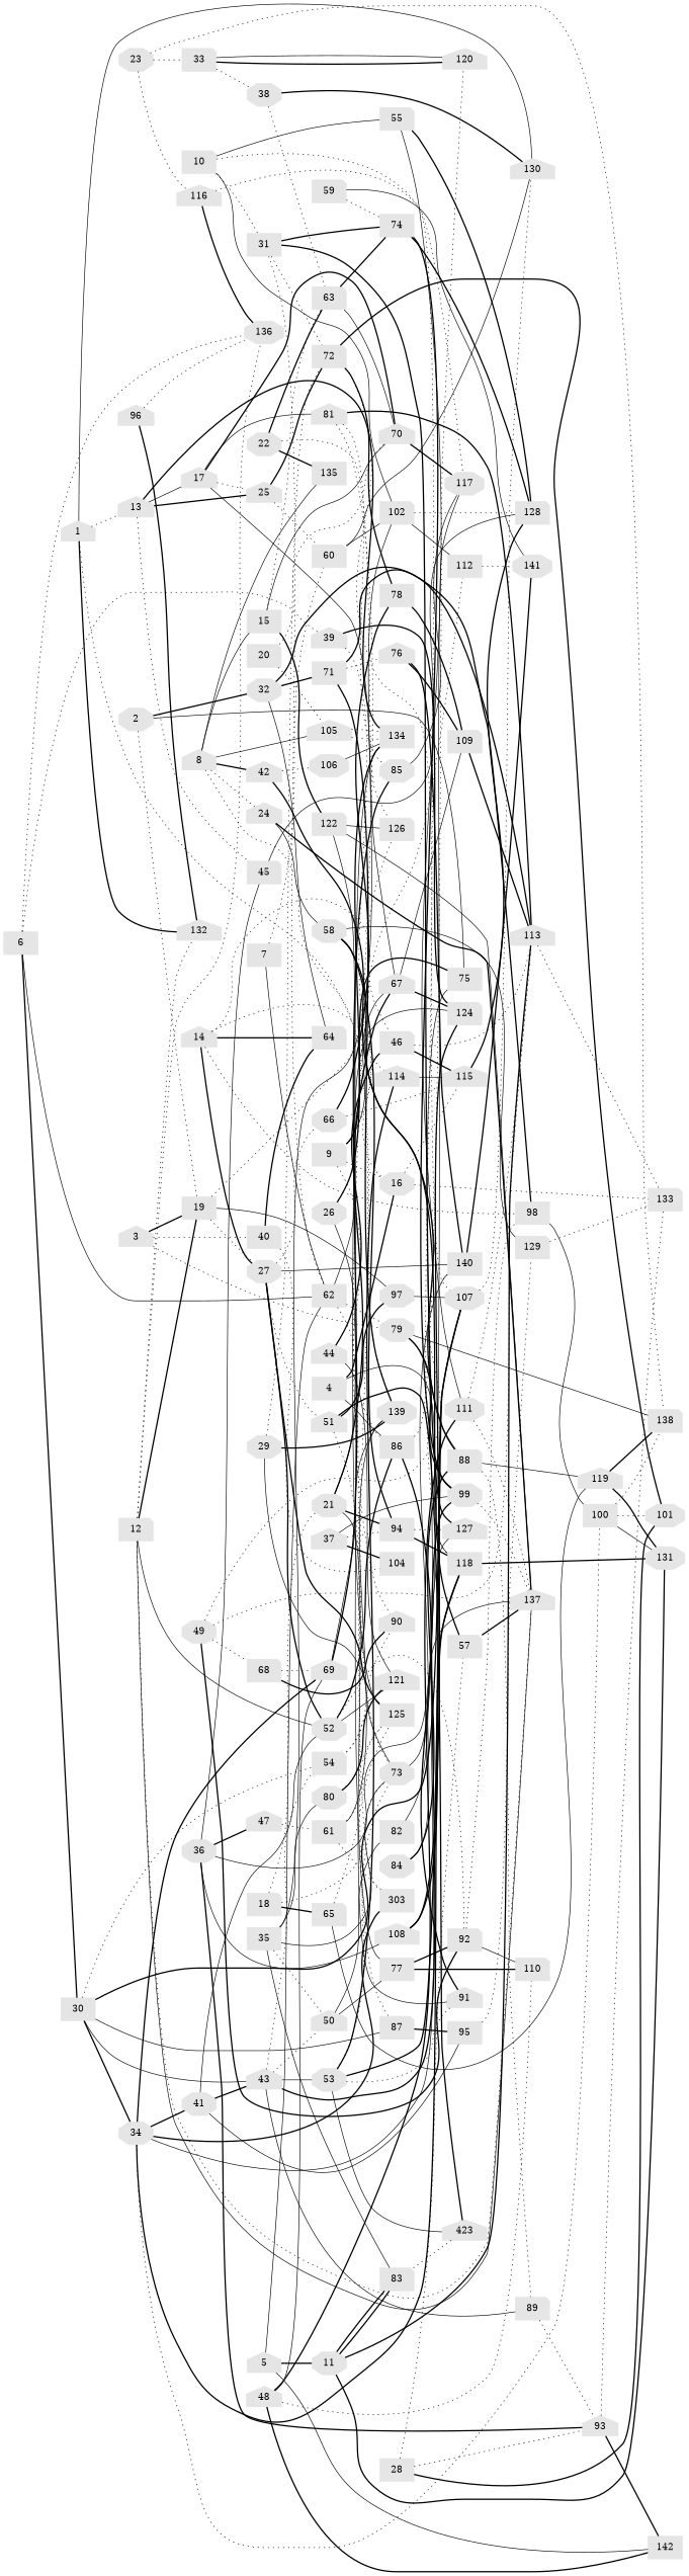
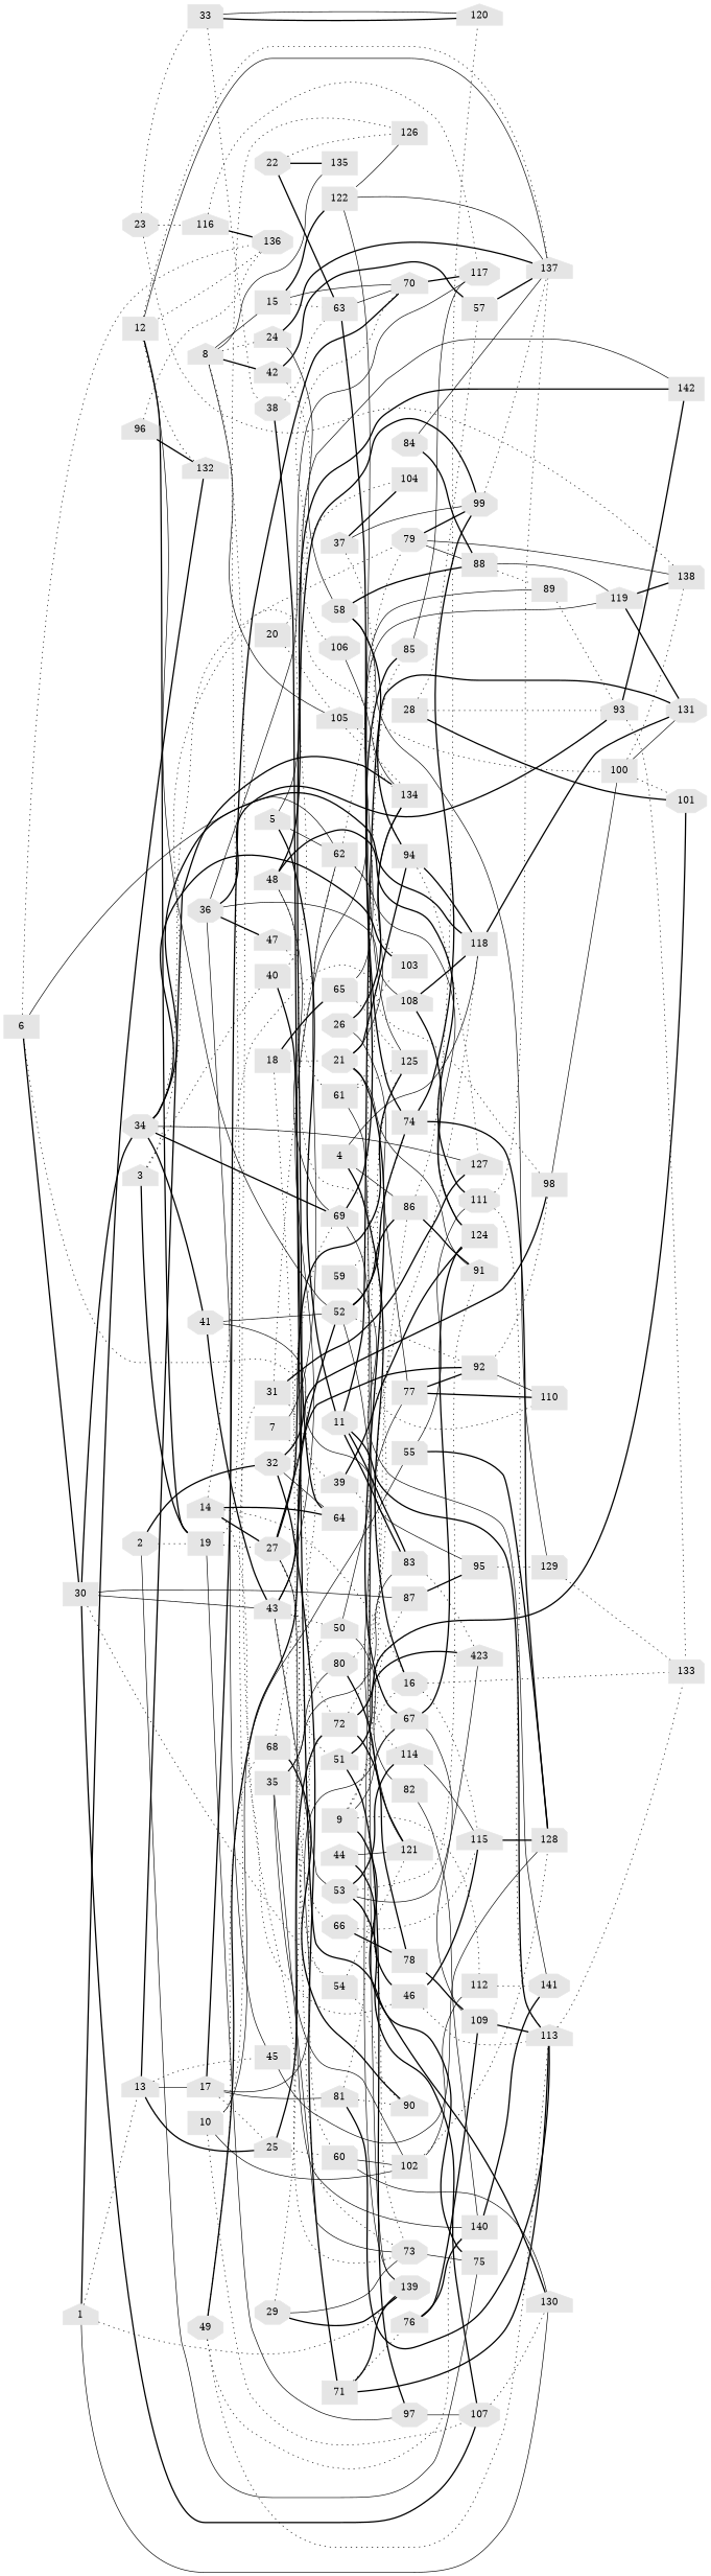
  graph {
    rankdir=LR
    node [color=gray90 shape=house style=filled]
    edge [style=dotted]
    1
    13
    130
    132
    139 [shape=octagon]
    17
    25
    45 [shape=note]
    134 [shape=box]
    2 [shape=octagon]
    19 [shape=box]
    32 [shape=octagon]
    75 [shape=box]
    27 [shape=octagon]
    97 [shape=octagon]
    126 [shape=note]
    64 [shape=note]
    98 [shape=box]
    71 [shape=box]
    3
    40 [shape=note]
    79 [shape=octagon]
    104 [shape=box]
    138 [shape=note]
    99 [shape=octagon]
    88 [shape=note]
    4 [shape=note]
    16 [shape=octagon]
    86 [shape=box]
    118 [shape=box]
    115
    133 [shape=note]
    91
    120
    131 [shape=octagon]
    11 [shape=octagon]
    5
    62 [shape=box]
    142 [shape=box]
    83 [shape=note]
    113
-   103 [shape=box label=303]
+   103 [shape=box]
    124 [shape=note]
    6 [shape=box]
    30 [shape=box]
    39
    136 [shape=octagon]
    107 [shape=octagon]
    34 [shape=octagon]
    43
    54 [shape=note]
    87 [shape=note]
    114
    7 [shape=box]
    60 [shape=note]
    102 [shape=note]
    15 [shape=box]
    8
    24
    42
    73 [shape=octagon]
    105
    135 [shape=box]
    63 [shape=note]
    70
    122 [shape=note]
    137
    58 [shape=octagon]
    57 [shape=note]
    106 [shape=octagon]
    9 [shape=note]
    67
    112 [shape=box]
    109 [shape=note]
    141 [shape=octagon]
    10 [shape=note]
    31 [shape=box]
    55 [shape=note]
    72 [shape=note]
    127
    128 [shape=note]
    111 [shape=octagon]
    n83 [label=423]
    12 [shape=note]
    52 [shape=octagon]
    121
    92 [shape=note]
    74 [shape=box]
    81
    14
    46 [shape=note]
    51
    66 [shape=octagon]
    125 [shape=box]
    140 [shape=box]
    100 [shape=box]
    117 [shape=octagon]
    90
    85 [shape=octagon]
    18 [shape=note]
    21 [shape=octagon]
    65 [shape=note]
    94 [shape=box]
    119
    20 [shape=note]
    22 [shape=octagon]
    23 [shape=octagon]
    33 [shape=note]
    116
    38 [shape=octagon]
    129 [shape=note]
    101 [shape=octagon]
    78 [shape=box]
    26 [shape=octagon]
    77 [shape=box]
    110 [shape=note]
    28 [shape=box]
    93
    29 [shape=octagon]
    41 [shape=octagon]
    69
    50
    53 [shape=octagon]
    89 [shape=note]
    95 [shape=box]
    76
    35 [shape=box]
    80 [shape=octagon]
    82 [shape=note]
    36 [shape=octagon]
    47
    108
    61 [shape=box]
    37
    44
    48
    49 [shape=octagon]
    68 [shape=note]
    59 [shape=note]
    84 [shape=octagon]
    96
    1 -- 13
    1 -- 130 [style=solid]
    1 -- 132 [style=bold]
    1 -- 139
    13 -- 17 [style=solid]
    13 -- 25 [style=bold]
    13 -- 45
    13 -- 134 [style=bold]
    17 -- 25
    17 -- 70 [style=bold]
    17 -- 67 [style=solid]
    17 -- 81 [style=solid]
    25 -- 60
    25 -- 72 [style=bold]
    45 -- 128 [style=solid]
    2 -- 19
    2 -- 32 [style=bold]
    2 -- 75 [style=solid]
    19 -- 27
    19 -- 97 [style=solid]
    19 -- 126
    32 -- 64 [style=solid]
    32 -- 98 [style=bold]
    32 -- 71 [style=bold]
    27 -- 52 [style=bold]
    27 -- 51
    27 -- 66
    27 -- 125 [style=bold]
    27 -- 140 [style=solid]
    97 -- 107 [style=solid]
    98 -- 100 [style=solid]
    71 -- 139 [style=bold]
    71 -- 113 [style=bold]
    71 -- 76
    3 -- 19 [style=bold]
    3 -- 40
    3 -- 79
    40 -- 64 [style=bold]
    40 -- 104
    79 -- 138 [style=solid]
    79 -- 99 [style=bold]
    79 -- 88 [style=solid]
    99 -- 137
    88 -- 119 [style=solid]
    88 -- 89
    4 -- 16 [style=bold]
    4 -- 86 [style=solid]
    4 -- 118 [style=solid]
    16 -- 115
    16 -- 133
    86 -- 91 [style=bold]
    86 -- 120
    118 -- 131 [style=bold]
    115 -- 128 [style=bold]
    11 -- 131 [style=bold]
    11 -- 83 [style=bold]
    11 -- 83 [style=bold]
    11 -- 113 [style=bold]
    5 -- 11 [style=bold]
    5 -- 62 [style=solid]
    5 -- 142 [style=solid]
    62 -- 79
    62 -- 103
    62 -- 124 [style=solid]
    83 -- n83
    113 -- 133
    6 -- 62 [style=solid]
    6 -- 30 [style=bold]
    6 -- 39
    6 -- 136
    30 -- 107 [style=bold]
    30 -- 34 [style=bold]
    30 -- 43 [style=solid]
    30 -- 54
    30 -- 87 [style=solid]
    39 -- 124 [style=bold]
    39 -- 114
    107 -- 130
    34 -- 118 [style=bold]
    34 -- 103 [style=bold]
    34 -- 127 [style=solid]
    34 -- 100
    34 -- 41 [style=bold]
    34 -- 69 [style=bold]
    43 -- 99 [style=bold]
    43 -- 54
    43 -- 50
    43 -- 53 [style=solid]
    43 -- 89 [style=solid]
    54 -- 121
    54 -- 90
    87 -- 95 [style=bold]
    114 -- 115 [style=solid]
    7 -- 62 [style=solid]
    7 -- 60
    60 -- 130 [style=solid]
    60 -- 102 [style=solid]
    102 -- 112 [style=solid]
    102 -- 128
    15 -- 63
    15 -- 70 [style=solid]
    15 -- 122 [style=bold]
    8 -- 15 [style=solid]
    8 -- 24
    8 -- 42 [style=bold]
    8 -- 73
    8 -- 105 [style=solid]
    8 -- 135 [style=solid]
    24 -- 137 [style=bold]
    24 -- 58 [style=solid]
    42 -- 57 [style=bold]
    42 -- 106
    73 -- 75 [style=solid]
    105 -- 134
    105 -- 134
    63 -- 70 [style=solid]
    63 -- 74 [style=bold]
    70 -- 117 [style=bold]
    122 -- 126 [style=solid]
    122 -- 137 [style=solid]
    122 -- 125 [style=solid]
    58 -- 88 [style=bold]
    58 -- 94 [style=bold]
    58 -- 129 [style=solid]
    57 -- 137 [style=bold]
    106 -- 134 [style=solid]
    9 -- 75 [style=bold]
    9 -- 16
    9 -- 86
    9 -- 67 [style=solid]
    9 -- 112
    67 -- 124 [style=bold]
    67 -- 109 [style=solid]
    112 -- 141
    109 -- 113 [style=bold]
    10 -- 107
    10 -- 102 [style=solid]
    10 -- 31
    10 -- 55 [style=solid]
    31 -- 62
    31 -- 72
    31 -- 127 [style=bold]
    55 -- 128 [style=bold]
    55 -- 111 [style=solid]
    72 -- 118
    72 -- 101 [style=bold]
    72 -- 78 [style=bold]
    111 -- 113
    111 -- 137
    12 -- 132
    12 -- 19 [style=bold]
    12 -- 136
    12 -- 137 [style=solid]
    12 -- 137
    12 -- 52 [style=solid]
    52 -- 86 [style=bold]
    52 -- 121 [style=solid]
    52 -- 92
-   31 -- 74 [style=bold]
+   52 -- 74 [style=bold]
    92 -- 98
    92 -- 110 [style=solid]
    74 -- 99 [style=bold]
    74 -- 128 [style=bold]
    81 -- 113 [style=bold]
    81 -- 90
    81 -- 85
    14 -- 27 [style=bold]
    14 -- 64 [style=bold]
    14 -- 98
    14 -- 16
    14 -- 46
    46 -- 115 [style=bold]
    46 -- 113
    51 -- 97 [style=bold]
    51 -- 87
    51 -- n83 [style=bold]
    66 -- 115
    66 -- 78 [style=bold]
    140 -- 141 [style=bold]
    100 -- 138
    100 -- 131 [style=solid]
    100 -- 101
    85 -- 117 [style=solid]
    18 -- 73
    18 -- 21
    18 -- 65 [style=bold]
    21 -- 134 [style=solid]
    21 -- 91 [style=solid]
    21 -- 67 [style=bold]
    21 -- 94 [style=bold]
    65 -- 125
    65 -- 119 [style=solid]
    94 -- 118 [style=bold]
    94 -- 127
    119 -- 138 [style=bold]
    119 -- 131 [style=bold]
    20 -- 105
    20 -- 70
    22 -- 126
    22 -- 135 [style=bold]
    22 -- 63 [style=bold]
    23 -- 138
    23 -- 33
    23 -- 116
    33 -- 120 [style=bold]
    33 -- 120 [style=solid]
    33 -- 38
    116 -- 136 [style=bold]
    116 -- 117
    38 -- 130 [style=bold]
    38 -- 63
    129 -- 133
    78 -- 109 [style=bold]
    26 -- 134 [style=bold]
    26 -- 77 [style=solid]
    77 -- 92 [style=bold]
    77 -- 110 [style=bold]
    28 -- 57
    28 -- 101 [style=bold]
    28 -- 93
    93 -- 133
    93 -- 142 [style=bold]
    29 -- 139 [style=bold]
    29 -- 73 [style=solid]
    29 -- 72
    41 -- 43 [style=bold]
    41 -- 52 [style=solid]
    41 -- 95 [style=solid]
    69 -- 139 [style=solid]
    69 -- 85 [style=bold]
    50 -- 77 [style=solid]
    50 -- 82 [style=solid]
    53 -- 91
    53 -- 107 [style=bold]
    53 -- 114 [style=bold]
    53 -- 73
    53 -- n83 [style=solid]
    89 -- 93
    95 -- 129
    76 -- 109 [style=bold]
    76 -- 140 [style=bold]
    35 -- 83 [style=solid]
    35 -- 102 [style=solid]
    35 -- 73 [style=solid]
    35 -- 50
    35 -- 80 [style=solid]
    80 -- 121 [style=bold]
    80 -- 125
    82 -- 140 [style=solid]
    36 -- 45 [style=solid]
    36 -- 117 [style=solid]
    36 -- 93 [style=bold]
    36 -- 47 [style=bold]
    36 -- 108 [style=solid]
    47 -- 61
    108 -- 118 [style=bold]
    108 -- 124 [style=bold]
    61 -- 139 [style=solid]
    61 -- 103
    61 -- 125
    37 -- 104 [style=bold]
    37 -- 99 [style=solid]
    37 -- 94
    44 -- 121 [style=solid]
    44 -- 46 [style=bold]
    48 -- 142 [style=bold]
    48 -- 111 [style=bold]
    48 -- 110
    48 -- 69 [style=solid]
    49 -- 113
    49 -- 92 [style=bold]
    49 -- 140
    49 -- 68
    68 -- 90 [style=bold]
    68 -- 69
    59 -- 141 [style=solid]
    59 -- 74
    84 -- 88 [style=bold]
    84 -- 137 [style=solid]
    96 -- 132 [style=bold]
    96 -- 136
  }
